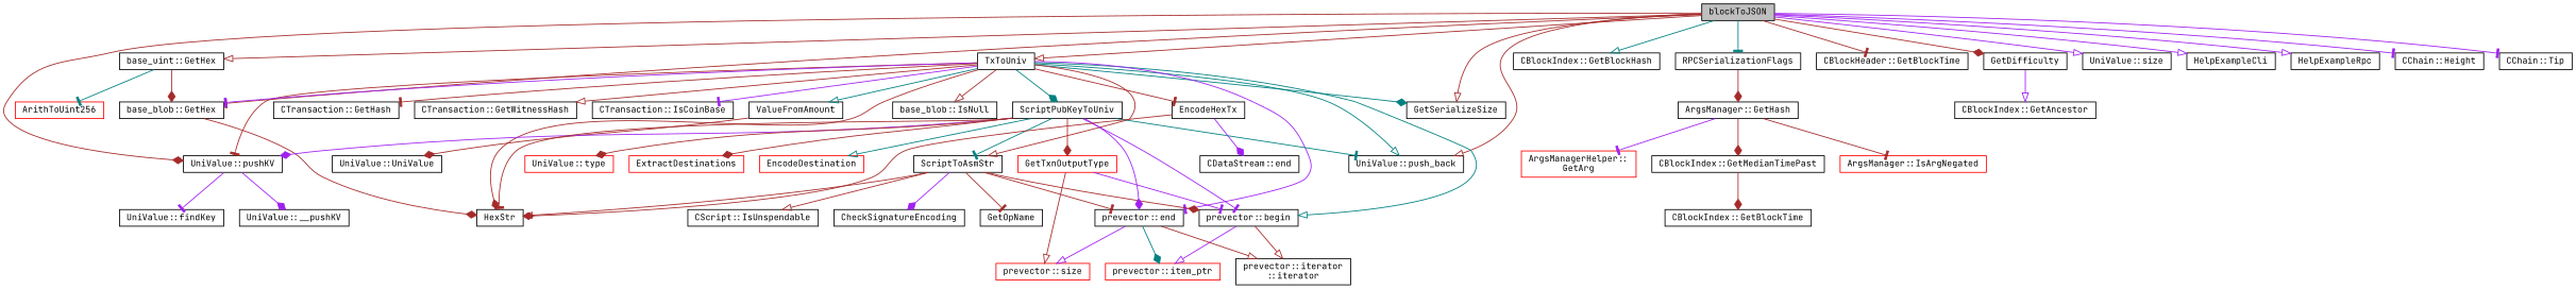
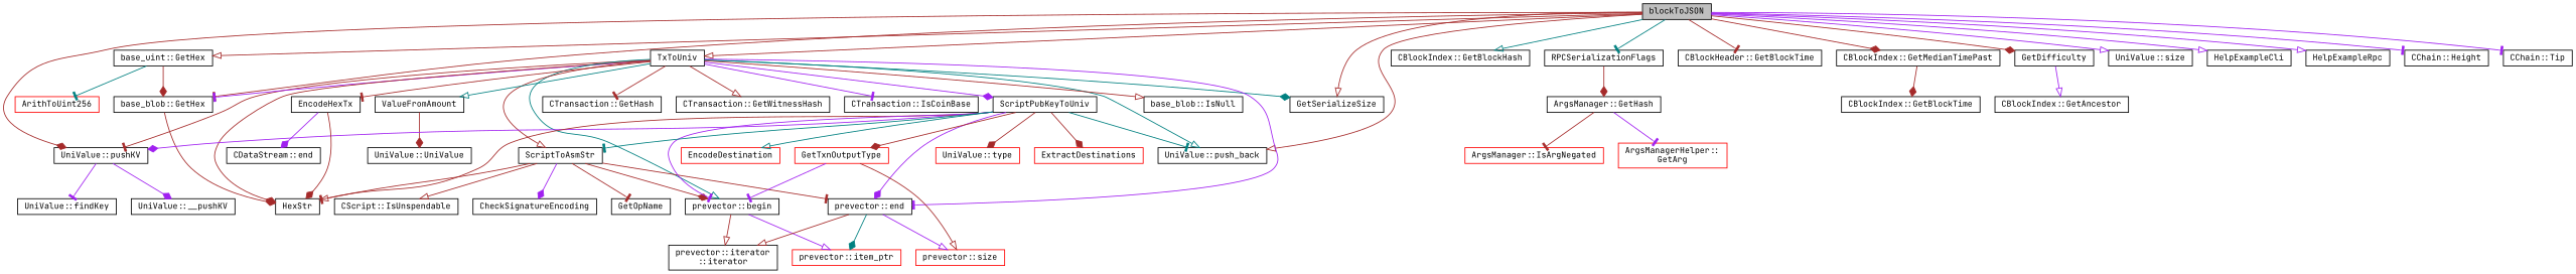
  digraph {
    fontname="JetBrains Mono"
    rankdir=TB
    node [color=black fillcolor=white fontname="JetBrains Mono" fontsize=10 shape=record style=filled]
    edge [arrowhead=onormal color=brown fontname="JetBrains Mono" fontsize=10 labelfontname=Helvetica labelfontsize=10 style=solid]
    n1 [fillcolor=grey75 fontcolor=black height=0.2 label=blockToJSON width=0.4]
    n2 [height=0.2 label="UniValue::pushKV" width=0.4]
    n3 [height=0.2 label="CBlockIndex::GetBlockHash" width=0.4]
    n4 [height=0.2 label="base_blob::GetHex" width=0.4]
    n5 [height=0.2 label=GetSerializeSize width=0.4]
    n6 [height=0.2 label=TxToUniv width=0.4]
    n7 [height=0.2 label="UniValue::push_back" width=0.4]
    n8 [height=0.2 label=RPCSerializationFlags width=0.4]
    n9 [height=0.2 label="CBlockHeader::GetBlockTime" width=0.4]
    n10 [height=0.2 label="CBlockIndex::GetMedianTimePast" width=0.4]
    n11 [height=0.2 label=GetDifficulty width=0.4]
    n12 [height=0.2 label="base_uint::GetHex" width=0.4]
    n13 [height=0.2 label="UniValue::size" width=0.4]
    n14 [height=0.2 label=HelpExampleCli width=0.4]
    n15 [height=0.2 label=HelpExampleRpc width=0.4]
    n16 [height=0.2 label="CChain::Height" width=0.4]
    n17 [height=0.2 label="CChain::Tip" width=0.4]
    n18 [height=0.2 label="UniValue::findKey" width=0.4]
    n19 [height=0.2 label="UniValue::__pushKV" width=0.4]
    n20 [height=0.2 label=HexStr width=0.4]
    n21 [height=0.2 label="CTransaction::GetHash" width=0.4]
    n22 [height=0.2 label="CTransaction::GetWitnessHash" width=0.4]
    n23 [height=0.2 label="CTransaction::IsCoinBase" width=0.4]
    n24 [height=0.2 label="prevector::begin" width=0.4]
    n25 [height=0.2 label="prevector::end" width=0.4]
    n26 [height=0.2 label=ScriptToAsmStr width=0.4]
    n27 [height=0.2 label=ValueFromAmount width=0.4]
    n28 [height=0.2 label=ScriptPubKeyToUniv width=0.4]
    n29 [height=0.2 label="base_blob::IsNull" width=0.4]
    n30 [height=0.2 label=EncodeHexTx width=0.4]
    n31 [height=0.2 label="ArgsManager::GetHash" width=0.4]
    n32 [height=0.2 label="CBlockIndex::GetBlockTime" width=0.4]
    n33 [height=0.2 label="CBlockIndex::GetAncestor" width=0.4]
    n34 [color=red height=0.2 label=ArithToUint256 width=0.4]
    n35 [height=0.2 label="prevector::iterator\l::iterator" width=0.4]
    n36 [color=red height=0.2 label="prevector::item_ptr" width=0.4]
    n37 [color=red height=0.2 label="prevector::size" width=0.4]
    n38 [height=0.2 label="CScript::IsUnspendable" width=0.4]
    n39 [height=0.2 label=CheckSignatureEncoding width=0.4]
    n40 [height=0.2 label=GetOpName width=0.4]
    n41 [height=0.2 label="UniValue::UniValue" width=0.4]
    n42 [color=red height=0.2 label="UniValue::type" width=0.4]
    n43 [color=red height=0.2 label=ExtractDestinations width=0.4]
    n44 [color=red height=0.2 label=GetTxnOutputType width=0.4]
    n45 [color=red height=0.2 label=EncodeDestination width=0.4]
    n46 [height=0.2 label="CDataStream::end" width=0.4]
    n47 [color=red height=0.2 label="ArgsManager::IsArgNegated" width=0.4]
    n48 [color=red height=0.2 label="ArgsManagerHelper::\lGetArg" width=0.4]
    n1 -> n2 [arrowhead=diamond]
    n1 -> n3 [color=teal]
    n1 -> n4 [arrowhead=tee]
    n1 -> n5
    n1 -> n6
    n1 -> n7
    n1 -> n8 [arrowhead=tee color=teal]
    n1 -> n9 [arrowhead=tee]
-   n31 -> n10 [arrowhead=diamond]
+   n1 -> n10 [arrowhead=diamond]
    n1 -> n11 [arrowhead=diamond]
    n1 -> n12
    n1 -> n13 [color=purple]
    n1 -> n14 [color=purple]
    n1 -> n15 [color=purple]
    n1 -> n16 [arrowhead=tee color=purple]
    n1 -> n17 [arrowhead=tee color=purple]
    n2 -> n18 [arrowhead=tee color=purple]
    n2 -> n19 [arrowhead=diamond color=purple]
    n4 -> n20 [arrowhead=diamond]
    n6 -> n2 [arrowhead=tee]
    n6 -> n4 [arrowhead=tee color=purple]
    n6 -> n5 [arrowhead=diamond color=teal]
    n6 -> n7 [color=teal]
    n6 -> n20 [arrowhead=diamond]
    n6 -> n21 [arrowhead=tee]
    n6 -> n22
    n6 -> n23 [arrowhead=tee color=purple]
    n6 -> n24 [color=teal]
    n6 -> n25 [arrowhead=tee color=purple]
    n6 -> n26
    n6 -> n27 [color=teal]
-   n6 -> n28 [arrowhead=diamond color=teal]
+   n6 -> n28 [arrowhead=diamond color=purple]
    n6 -> n29
    n6 -> n30 [arrowhead=tee]
    n8 -> n31 [arrowhead=diamond]
    n10 -> n32 [arrowhead=diamond]
    n11 -> n33 [color=purple]
    n12 -> n4 [arrowhead=diamond]
    n12 -> n34 [arrowhead=tee color=teal]
    n24 -> n35
    n24 -> n36 [color=purple]
    n25 -> n35
    n25 -> n36 [arrowhead=diamond color=teal]
    n25 -> n37 [color=purple]
    n26 -> n20
    n26 -> n24 [arrowhead=diamond]
    n26 -> n25 [arrowhead=tee]
    n26 -> n38
    n26 -> n39 [arrowhead=diamond color=purple]
    n26 -> n40 [arrowhead=tee]
    n27 -> n41 [arrowhead=diamond]
    n28 -> n2 [arrowhead=diamond color=purple]
    n28 -> n7 [arrowhead=tee color=teal]
    n28 -> n20 [arrowhead=tee]
    n28 -> n24 [arrowhead=tee color=purple]
    n28 -> n25 [arrowhead=diamond color=purple]
    n28 -> n26 [arrowhead=tee color=teal]
    n28 -> n42 [arrowhead=diamond]
    n28 -> n43 [arrowhead=diamond]
    n28 -> n44 [arrowhead=diamond]
    n28 -> n45 [color=teal]
    n30 -> n20 [arrowhead=diamond]
    n30 -> n46 [arrowhead=diamond color=purple]
    n31 -> n47 [arrowhead=tee]
    n31 -> n48 [arrowhead=tee color=purple]
    n44 -> n24 [arrowhead=tee color=purple]
    n44 -> n37
  }
